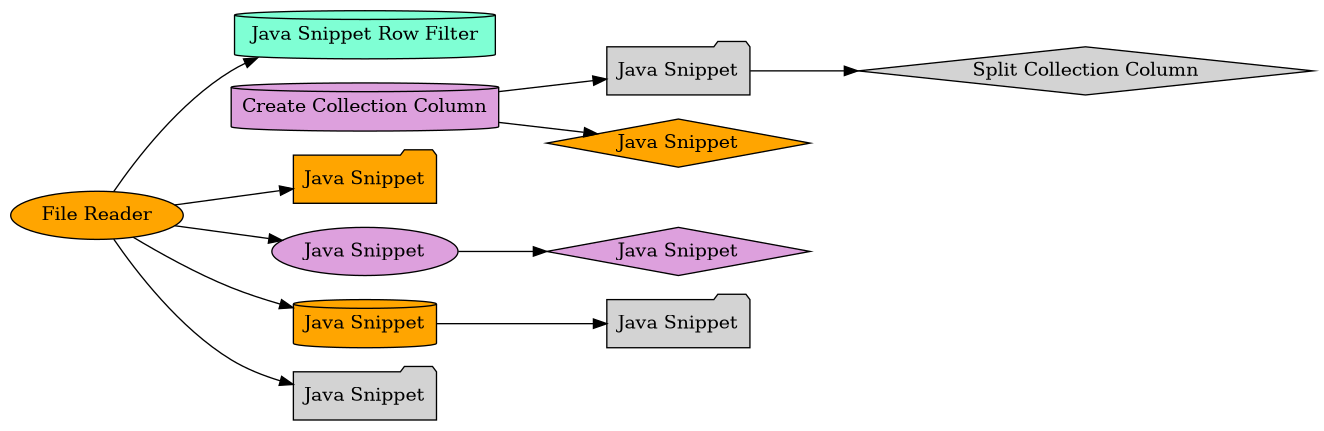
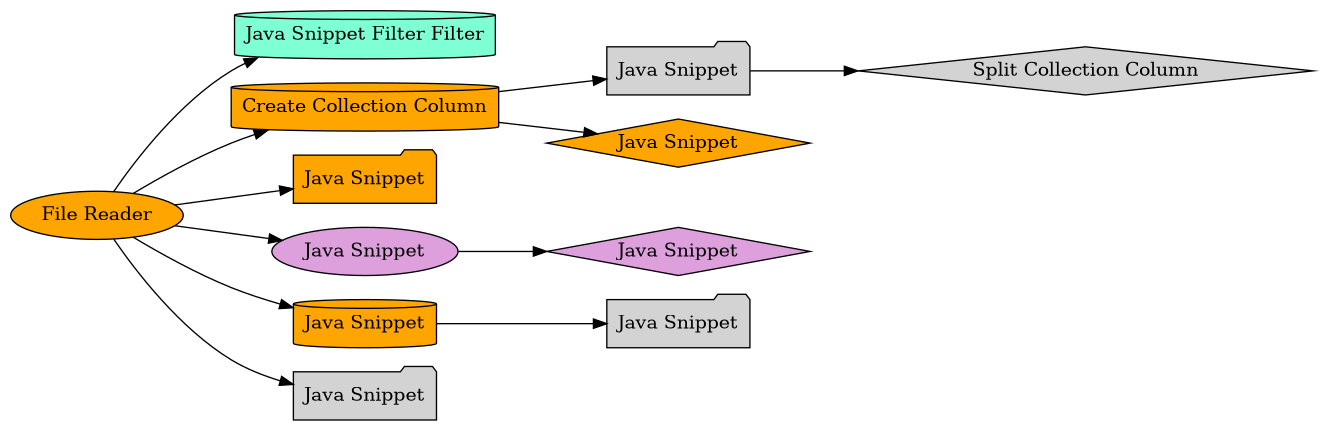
  digraph {
    rankdir=LR
    node [fillcolor=orange shape=folder style=filled]
    n1 [label="File Reader" shape=ellipse]
-   n2 [fillcolor=aquamarine label="Java Snippet Row Filter" shape=cylinder]
-   n3 [fillcolor=plum label="Create Collection Column" shape=cylinder]
+   n2 [fillcolor=aquamarine label="Java Snippet Filter Filter" shape=cylinder]
+   n3 [label="Create Collection Column" shape=cylinder]
    n4 [label="Java Snippet"]
    n5 [fillcolor=plum label="Java Snippet" shape=ellipse]
    n6 [label="Java Snippet" shape=cylinder]
    n7 [fillcolor=lightgrey label="Java Snippet"]
    n8 [fillcolor=lightgrey label="Java Snippet"]
    n9 [label="Java Snippet" shape=diamond]
    n10 [fillcolor=plum label="Java Snippet" shape=diamond]
    n11 [fillcolor=lightgrey label="Java Snippet"]
    n12 [fillcolor=lightgrey label="Split Collection Column" shape=diamond]
    n1 -> n2
+   n1 -> n3
    n1 -> n4
    n1 -> n5
    n1 -> n6
    n1 -> n7
    n3 -> n8
    n3 -> n9
    n5 -> n10
    n6 -> n11
    n8 -> n12
  }
